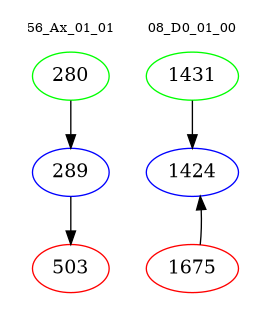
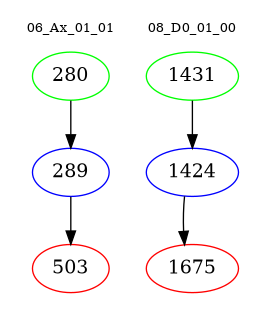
  digraph {
    node [color=green]
    edge [color=black]
    n1 [label=280]
    n2 [color=blue label=289]
    n3 [color=red label=503]
    n4 [label=1431]
    n5 [color=blue label=1424]
    n6 [color=red label=1675]
    subgraph cluster_1 {
      color=white
      fontsize=10
-     label="56_Ax_01_01"
+     label="06_Ax_01_01"
      n1
      n2
      n3
    }
    subgraph cluster_2 {
      color=white
      fontsize=10
      label="08_D0_01_00"
      n4
      n5
      n6
    }
    n1 -> n2
    n2 -> n3
    n4 -> n5
-   n6 -> n5
+   n5 -> n6
  }
